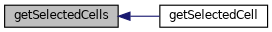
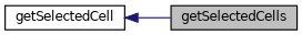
  digraph {
    rankdir=LR
    node [color=black fontname=Helvetica fontsize=10 shape=record style=filled]
    n1 [fillcolor=grey75 fontcolor=black height=0.2 label=getSelectedCells width=0.4]
    n2 [fillcolor=white height=0.2 label=getSelectedCell width=0.4]
-   n1 -> n2 [color=midnightblue dir=back fontname=Helvetica fontsize=10 labelfontname=Helvetica labelfontsize=10 style=solid]
+   n2 -> n1 [color=midnightblue dir=back fontname=Helvetica fontsize=10 labelfontname=Helvetica labelfontsize=10 style=solid]
  }
